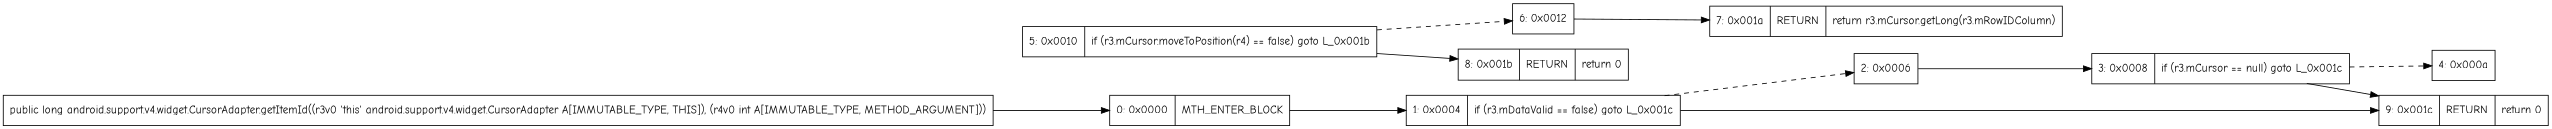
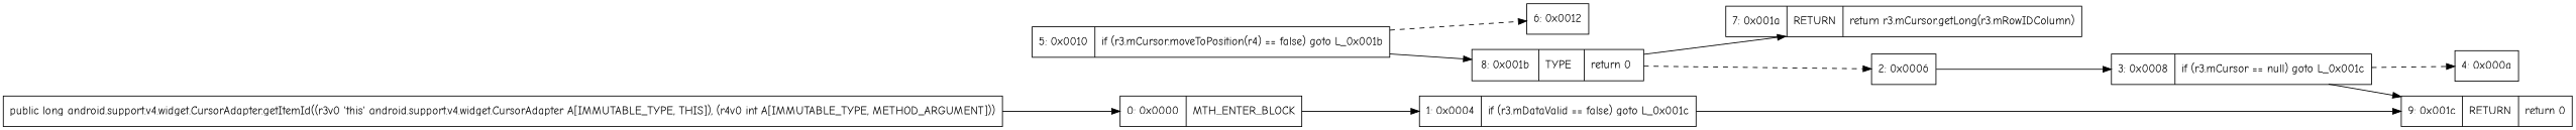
  digraph {
    fontname="Comic Neue"
    rankdir=LR
    node [fontname="Comic Neue" shape=record]
    edge [fontname="Comic Neue"]
    n1 [label="{0\:\ 0x0000|MTH_ENTER_BLOCK\l}"]
    n2 [label="{1\:\ 0x0004|if (r3.mDataValid == false) goto L_0x001c\l}"]
    n3 [label="{2\:\ 0x0006}"]
    n4 [label="{9\:\ 0x001c|RETURN\l|return 0\l}"]
    n5 [label="{3\:\ 0x0008|if (r3.mCursor == null) goto L_0x001c\l}"]
    n6 [label="{4\:\ 0x000a}"]
    n7 [label="{5\:\ 0x0010|if (r3.mCursor.moveToPosition(r4) == false) goto L_0x001b\l}"]
    n8 [label="{6\:\ 0x0012}"]
-   n9 [label="{8\:\ 0x001b|RETURN\l|return 0\l}"]
+   n9 [label="{8\:\ 0x001b|TYPE\l|return 0\l}"]
    n10 [label="{7\:\ 0x001a|RETURN\l|return r3.mCursor.getLong(r3.mRowIDColumn)\l}"]
    n11 [label="{public long android.support.v4.widget.CursorAdapter.getItemId((r3v0 'this' android.support.v4.widget.CursorAdapter A[IMMUTABLE_TYPE, THIS]), (r4v0 int A[IMMUTABLE_TYPE, METHOD_ARGUMENT])) }"]
    n1 -> n2
-   n2 -> n3 [style=dashed]
+   n9 -> n3 [style=dashed]
    n2 -> n4
    n3 -> n5
    n5 -> n4
    n5 -> n6 [style=dashed]
    n7 -> n8 [style=dashed]
    n7 -> n9
-   n8 -> n10
+   n9 -> n10
    n11 -> n1
  }
